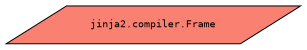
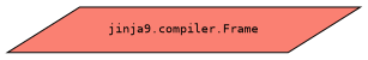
  digraph {
    rankdir=LR
    fontname="DejaVu Sans Mono"
-   n1 [color=black fillcolor=salmon fontname="DejaVu Sans Mono" fontsize=10 height=0.2 label="jinja2.compiler.Frame" shape=parallelogram style=filled width=0.4]
+   n1 [color=black fillcolor=salmon fontname="DejaVu Sans Mono" fontsize=10 height=0.2 label="jinja9.compiler.Frame" shape=parallelogram style=filled width=0.4]
  }
